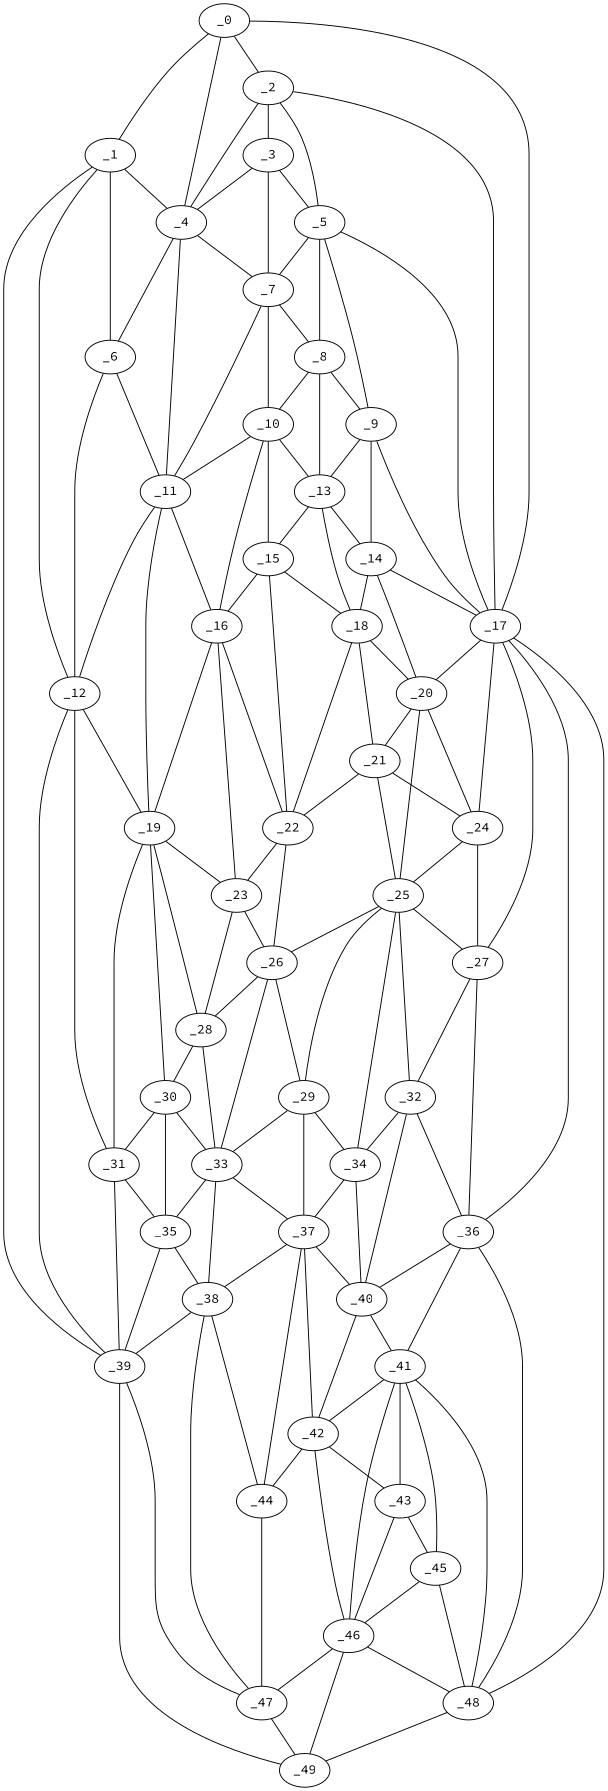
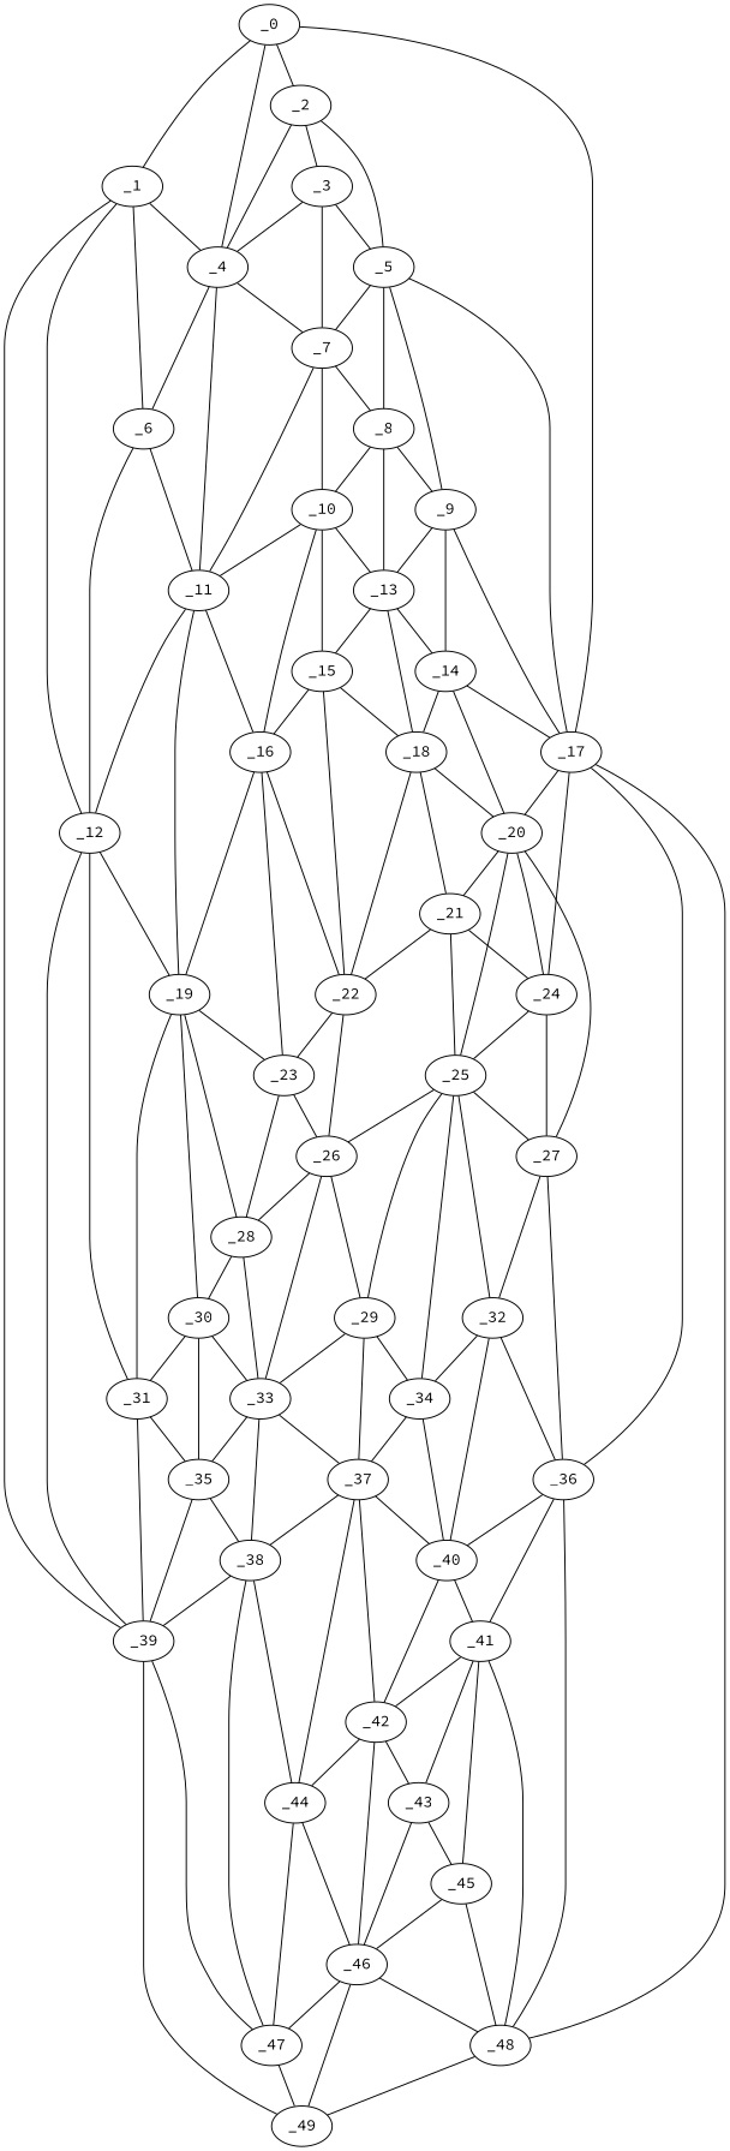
  graph {
    fontname="Source Code Pro"
    node [fontname="Source Code Pro" x=50 y=66]
    edge [fontname="Source Code Pro" valence=2]
    _0 [x=5 y=72]
    _1 [x=6 y=92]
    _2 [x=11 y=67]
    _4 [x=18 y=77]
    _17 [y=27]
    _6 [x=20 y=89]
    _12 [x=38 y=92]
    _39 [x=91 y=101]
    _3 [x=18]
    _5 [x=20 y=59]
    _7 [x=25 y=65]
    _11 [x=38 y=79]
    _20 [x=53 y=43]
    _24 [x=61 y=43]
    _27 [x=67 y=38]
    _36 [x=88 y=34]
    _48 [x=125 y=34]
    _19 [y=81]
    _31 [x=72 y=89]
    _47 [x=114 y=56]
    _49 [x=127 y=52]
    _8 [x=31 y=56]
    _9 [x=32 y=48]
    _10 [x=36]
    _16 [x=42 y=68]
    _21 [x=56 y=52]
    _25 [x=64 y=51]
    _32 [x=75 y=42]
    _40 [x=92 y=44]
    _41 [x=96 y=35]
    _23 [x=59 y=67]
    _28 [x=67 y=76]
    _30 [x=71 y=86]
    _35 [x=84 y=88]
    _13 [x=39 y=52]
    _14 [x=40 y=49]
    _15 [x=42 y=65]
    _22 [x=56 y=61]
    _18 [y=56]
    _26 [x=65]
    _33 [x=77 y=77]
    _38 [x=90 y=82]
    _29 [x=71 y=60]
    _34 [x=80 y=50]
    _42 [x=101 y=45]
    _43 [x=105 y=40]
    _45 [x=111 y=36]
    _37 [x=90 y=57]
    _44 [x=107 y=54]
    _46 [x=114 y=45]
    _0 -- _1 [valence=1]
    _0 -- _2 [valence=1]
    _0 -- _4
    _0 -- _17 [valence=1]
    _1 -- _4 [valence=1]
    _1 -- _6 [valence=1]
    _1 -- _12
    _1 -- _39 [valence=1]
    _2 -- _4 [valence=1]
-   _2 -- _17 [valence=1]
    _2 -- _3
    _2 -- _5
    _4 -- _6 [valence=1]
    _4 -- _7 [valence=1]
    _4 -- _11 [valence=1]
    _17 -- _20
    _17 -- _24
-   _17 -- _27
+   _20 -- _27
    _17 -- _36
    _17 -- _48 [valence=1]
    _6 -- _12
    _6 -- _11
    _12 -- _39 [valence=1]
    _12 -- _19
    _12 -- _31
    _39 -- _47 [valence=1]
    _39 -- _49 [valence=1]
    _3 -- _4
    _3 -- _5
    _3 -- _7
    _5 -- _17
    _5 -- _7
    _5 -- _8
    _5 -- _9
    _7 -- _11
    _7 -- _8 [valence=1]
    _7 -- _10
    _11 -- _12 [valence=1]
    _11 -- _19 [valence=1]
    _11 -- _16 [valence=1]
    _20 -- _24
    _20 -- _21
    _20 -- _25
    _24 -- _27
    _24 -- _25
    _27 -- _36
    _27 -- _32 [valence=1]
    _36 -- _48
    _36 -- _40
    _36 -- _41
    _48 -- _49 [valence=1]
    _19 -- _31 [valence=1]
    _19 -- _23
    _19 -- _28
    _19 -- _30 [valence=1]
    _31 -- _39 [valence=1]
    _31 -- _35
    _47 -- _49 [valence=1]
    _8 -- _9 [valence=1]
    _8 -- _10
    _8 -- _13 [valence=1]
    _9 -- _17 [valence=1]
    _9 -- _13
    _9 -- _14 [valence=1]
    _10 -- _11 [valence=1]
    _10 -- _16
    _10 -- _13
    _10 -- _15 [valence=1]
    _16 -- _19
    _16 -- _23
    _16 -- _22
    _21 -- _24 [valence=1]
    _21 -- _25
    _21 -- _22 [valence=1]
    _25 -- _27
    _25 -- _32 [valence=1]
    _25 -- _26 [valence=1]
    _25 -- _29
    _25 -- _34
    _32 -- _36
    _32 -- _40 [valence=1]
    _32 -- _34
    _40 -- _41
    _40 -- _42
    _41 -- _48
    _41 -- _42
    _41 -- _43
    _41 -- _45
    _23 -- _28 [valence=1]
    _23 -- _26
    _28 -- _30
    _28 -- _33
    _30 -- _31 [valence=1]
    _30 -- _35 [valence=1]
    _30 -- _33
    _35 -- _39
    _35 -- _38
    _13 -- _14 [valence=1]
    _13 -- _15
    _13 -- _18
    _14 -- _17
    _14 -- _20 [valence=1]
    _14 -- _18
    _15 -- _16 [valence=1]
    _15 -- _22
    _15 -- _18 [valence=1]
    _22 -- _23
    _22 -- _26
    _18 -- _20
    _18 -- _21 [valence=1]
    _18 -- _22
    _26 -- _28
    _26 -- _33
    _26 -- _29 [valence=1]
    _33 -- _35
    _33 -- _38 [valence=1]
    _33 -- _37
    _38 -- _39
    _38 -- _47 [valence=1]
    _38 -- _44
    _29 -- _33
    _29 -- _34 [valence=1]
    _29 -- _37 [valence=1]
    _34 -- _40
    _34 -- _37
    _42 -- _43
    _42 -- _44
    _42 -- _46
    _43 -- _45
    _43 -- _46
    _45 -- _48
    _45 -- _46
    _37 -- _40 [valence=1]
    _37 -- _38
    _37 -- _42
    _37 -- _44 [valence=1]
    _44 -- _47
-   _41 -- _46
+   _44 -- _46
    _46 -- _48 [valence=1]
    _46 -- _47
    _46 -- _49
  }
